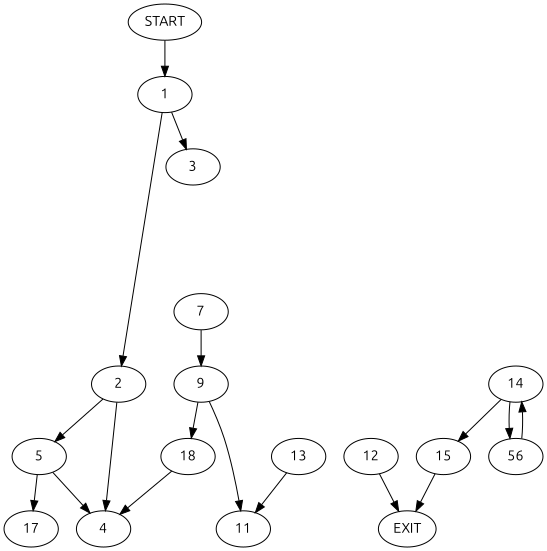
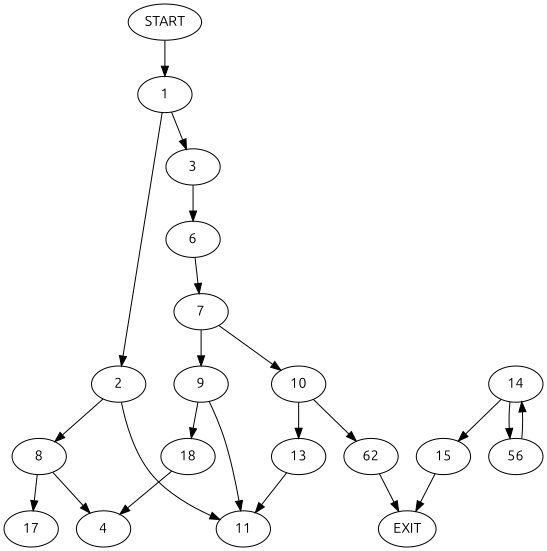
  digraph {
    fontname=Ubuntu
    node [fontname=Ubuntu]
    edge [fontname=Ubuntu]
    n1 [label=START]
    1
    2
    3
    n5 [label=EXIT]
    4
-   5
+   5 [label=8]
+   6
    17
    7
    9
+   10
    11
    18
-   12
+   12 [label=62]
    13
    14
    15
    n19 [label=56]
    n1 -> 1
    1 -> 2
    1 -> 3
-   2 -> 4
+   2 -> 11
    2 -> 5
+   3 -> 6
    5 -> 4
    5 -> 17
+   6 -> 7
    7 -> 9
+   7 -> 10
    9 -> 11
    9 -> 18
+   10 -> 12
+   10 -> 13
    18 -> 4
    12 -> n5
    13 -> 11
    14 -> 15
    14 -> n19
    15 -> n5
    n19 -> 14
  }
